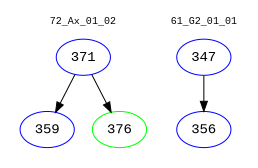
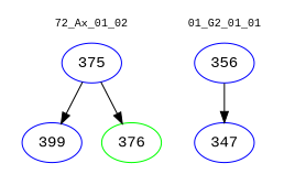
  digraph {
    fontname="Liberation Mono"
    node [color=blue fontname="Liberation Mono"]
    edge [color=black fontname="Liberation Mono"]
-   n1 [label=371]
-   n2 [label=359]
+   n1 [label=375]
+   n2 [label=399]
    n3 [color=green label=376]
    n4 [label=347]
    n5 [label=356]
    subgraph cluster_1 {
      color=white
      fontsize=10
      label="72_Ax_01_02"
      n1
      n2
      n3
    }
    subgraph cluster_2 {
      color=white
      fontsize=10
-     label="61_G2_01_01"
+     label="01_G2_01_01"
      n4
      n5
    }
    n1 -> n2
    n1 -> n3
-   n4 -> n5
+   n5 -> n4
  }
